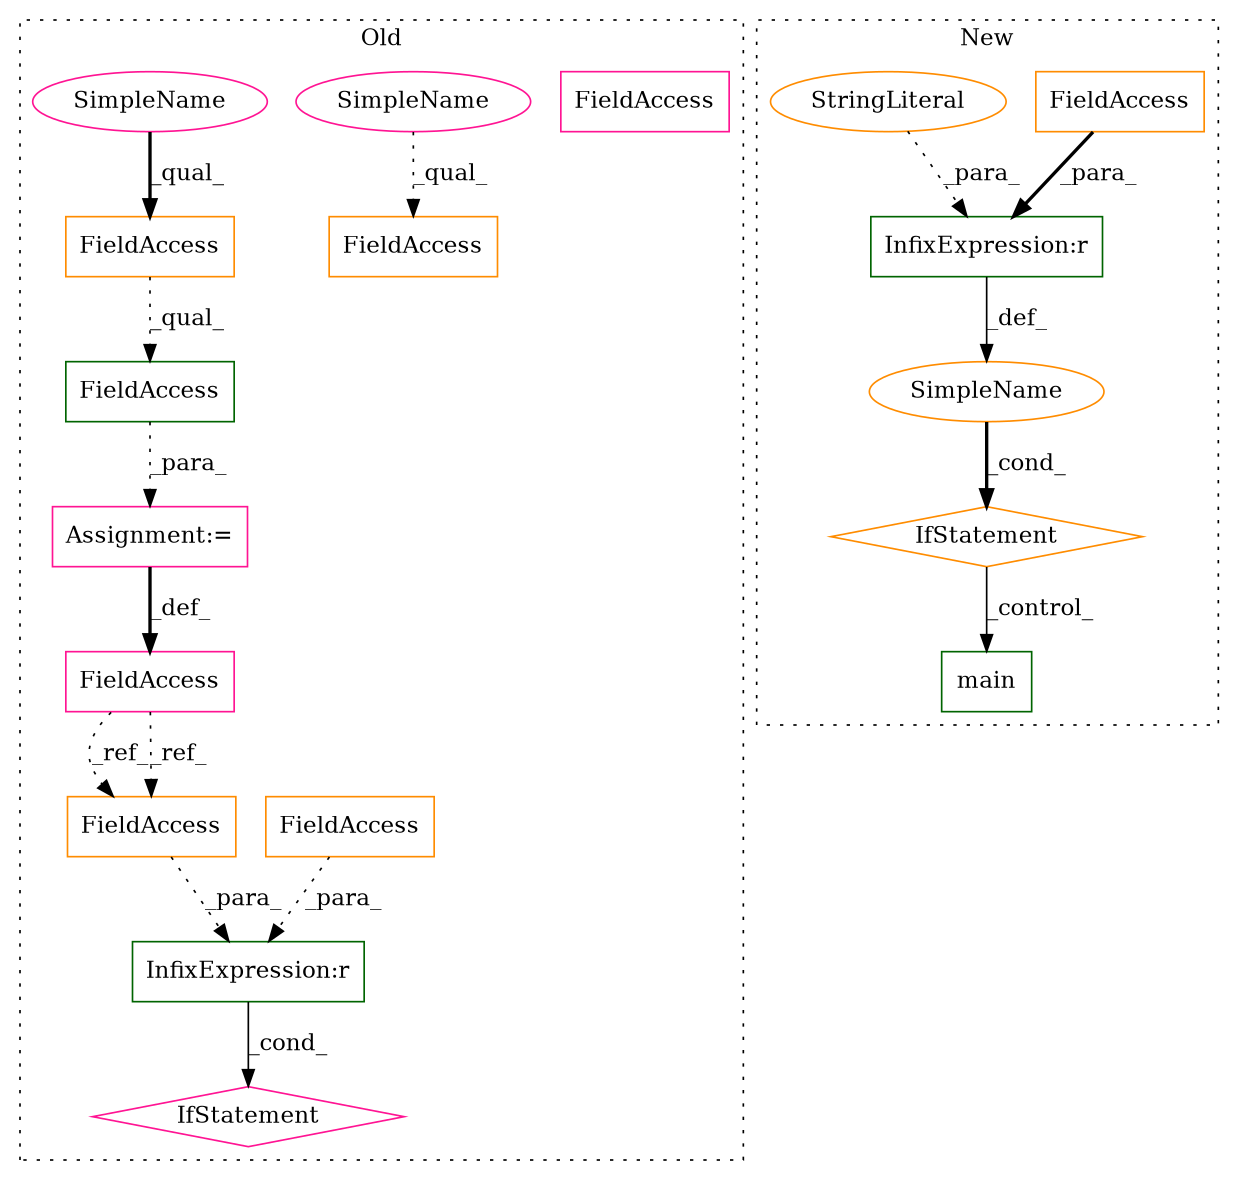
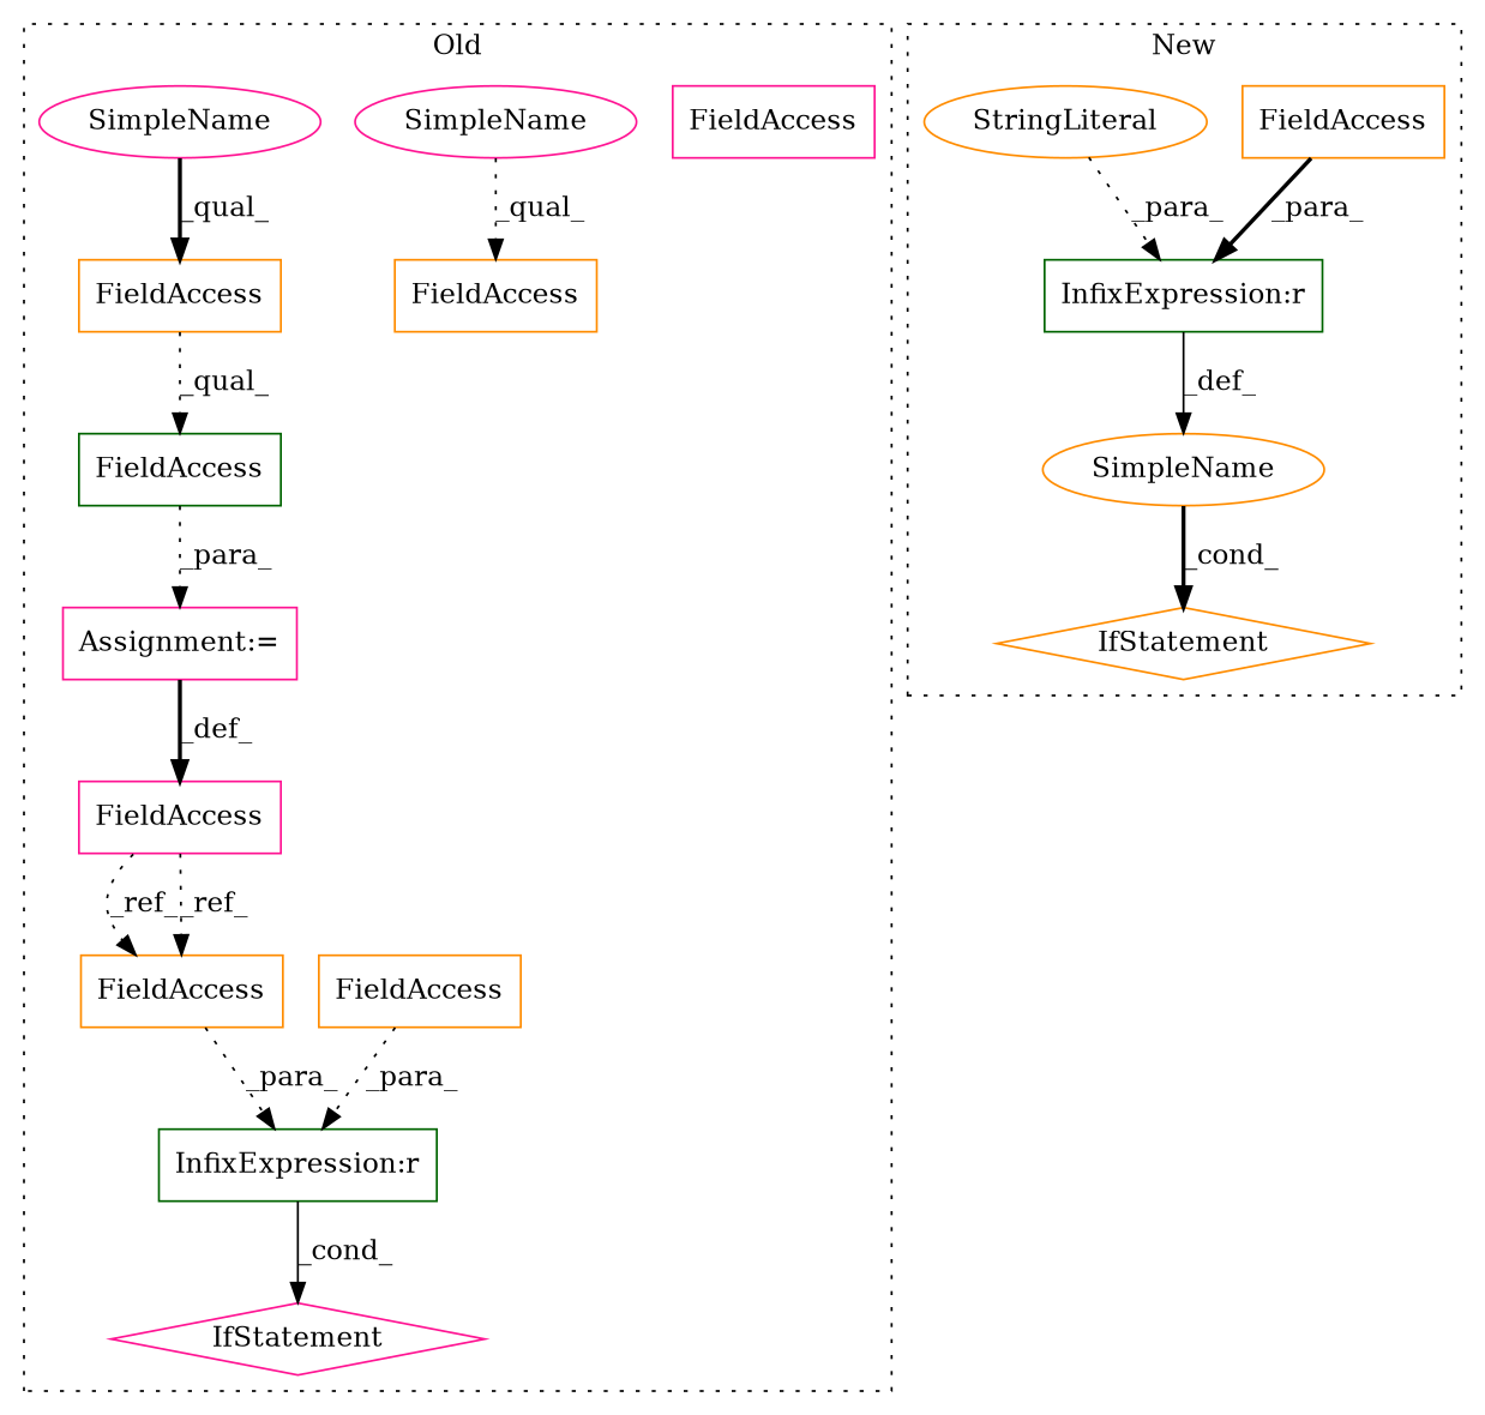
  digraph {
    node [a=22 l=10 s=246 shape=box color=darkorange]
    edge [style=dotted]
    n1 [a=25 l=3 label=IfStatement s=331 shape=diamond color=deeppink]
    n2 [a=7 l=1 label="Assignment:=" s=245 color=deeppink]
    n3 [label=FieldAccess s=235 color=deeppink]
    n4 [label=FieldAccess s=298 color=deeppink]
    n5 [a=27 l=4 label="InfixExpression:r" s=308 color=darkgreen]
    n6 [l=26 label=FieldAccess color=darkgreen]
    n7 [l=15 label=FieldAccess]
    n8 [l=17 label=FieldAccess s=278]
    n9 [l=18 label=FieldAccess s=312]
    n10 [label=FieldAccess s=298]
    n11 [a=42 l=8 label=SimpleName s=278 shape=ellipse color=deeppink]
    n12 [a=42 l=8 label=SimpleName shape=ellipse color=deeppink]
-   n13 [a=32 l=6 label=main s=7798 color=darkgreen]
    n14 [a=25 l="4,2" label=IfStatement s="7753,7779" shape=diamond]
    n15 [a=42 label=SimpleName shape=ellipse l="" s=""]
    n16 [a=27 l=4 label="InfixExpression:r" s=7765 color=darkgreen]
    n17 [l=8 label=FieldAccess s=7757]
    n18 [a=45 label=StringLiteral s=7769 shape=ellipse]
    subgraph cluster_1 {
      label=Old
      style=dotted
      n1
      n2
      n3
      n4
      n5
      n6
      n7
      n8
      n9
      n10
      n11
      n12
    }
    subgraph cluster_2 {
      label=New
      style=dotted
-     n13
      n14
      n15
      n16
      n17
      n18
    }
    n2 -> n3 [label=_def_ style=bold]
    n3 -> n10 [label=_ref_]
    n3 -> n10 [label=_ref_]
    n5 -> n1 [label=_cond_ style=solid]
    n6 -> n2 [label=_para_]
    n7 -> n6 [label=_qual_]
    n9 -> n5 [label=_para_]
    n10 -> n5 [label=_para_]
    n11 -> n8 [label=_qual_]
    n12 -> n7 [label=_qual_ style=bold]
-   n14 -> n13 [label=_control_ style=solid]
    n15 -> n14 [label=_cond_ style=bold]
    n16 -> n15 [label=_def_ style=solid]
    n17 -> n16 [label=_para_ style=bold]
    n18 -> n16 [label=_para_]
  }
